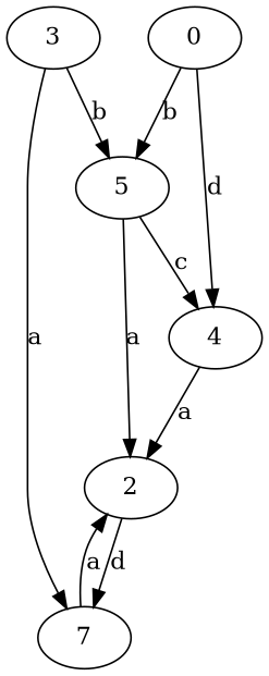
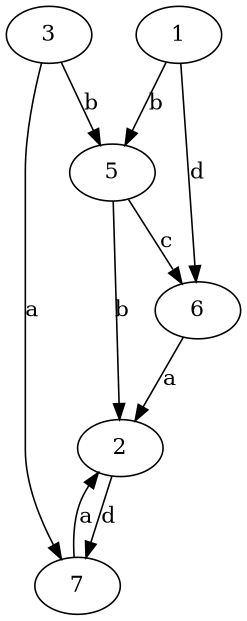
  strict digraph {
    n1 [label=5]
    3
    7
-   6 [label=4]
+   6
    2
-   1 [label=0]
+   1
    n1 -> 6 [label=c]
-   n1 -> 2 [label=a]
+   n1 -> 2 [label=b]
    3 -> n1 [label=b]
    3 -> 7 [label=a]
    7 -> 2 [label=a]
    6 -> 2 [label=a]
    2 -> 7 [label=d]
    1 -> n1 [label=b]
    1 -> 6 [label=d]
  }
